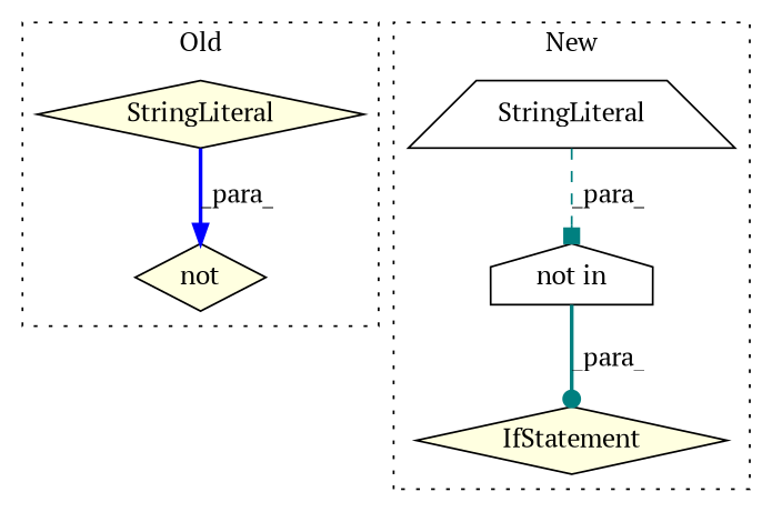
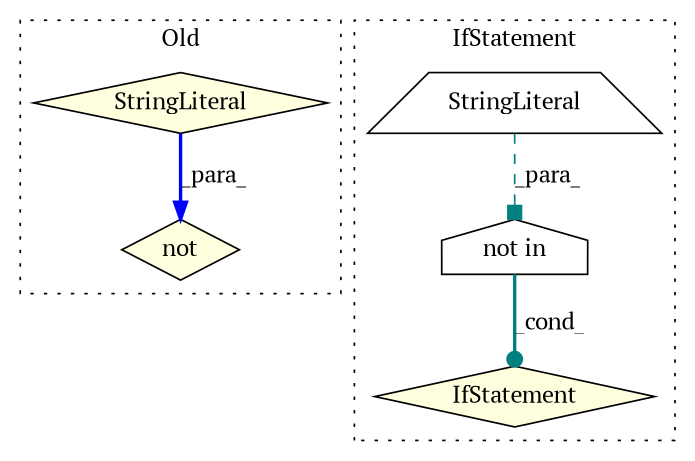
  digraph {
    fontname="PT Serif"
    node [a=45 fillcolor=lightyellow fontname="PT Serif" s=3450 shape=diamond style=filled]
    edge [color=teal fontname="PT Serif" style=bold]
    n1 [a=32 l="4,1" label=not s="4170,4181"]
    n2 [l=7 label=StringLiteral s=4174]
    n3 [a=108 fillcolor=white l=38 label="not in" shape=house]
    n4 [a=25 l="8,2" label=IfStatement s="3442,3488"]
    n5 [fillcolor=white l=6 label=StringLiteral shape=trapezium]
    subgraph cluster_1 {
      label=Old
      style=dotted
      n1
      n2
    }
    subgraph cluster_2 {
-     label=New
+     label=IfStatement
      style=dotted
      n3
      n4
      n5
    }
    n2 -> n1 [arrowhead=normal color=blue label=_para_]
-   n3 -> n4 [arrowhead=dot label=_para_]
+   n3 -> n4 [arrowhead=dot label=_cond_]
    n5 -> n3 [arrowhead=box label=_para_ style=dashed]
  }
